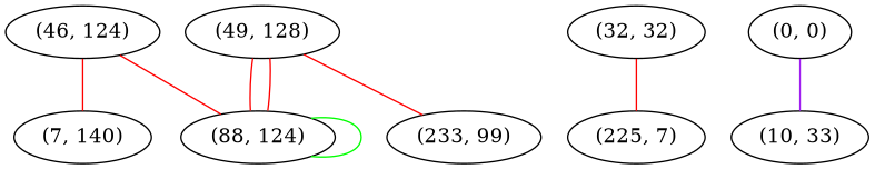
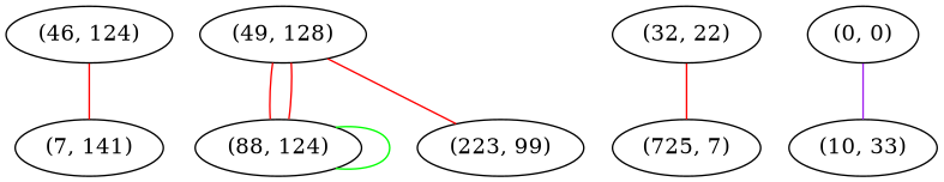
  graph {
    edge [color=red weight=1]
    "(46, 124)"
-   "(7, 141)" [label="(7, 140)"]
+   "(7, 141)"
    n3 [label="(88, 124)"]
-   "(32, 32)"
-   "(225, 7)"
+   "(32, 32)" [label="(32, 22)"]
+   "(225, 7)" [label="(725, 7)"]
    n6 [label="(49, 128)"]
-   "(223, 99)" [label="(233, 99)"]
+   "(223, 99)"
    "(0, 0)"
    "(10, 33)"
    "(46, 124)" -- "(7, 141)"
-   "(46, 124)" -- n3
    n3 -- n3 [color=green weight=2]
    "(32, 32)" -- "(225, 7)"
    n6 -- n3
    n6 -- n3
    n6 -- "(223, 99)"
    "(0, 0)" -- "(10, 33)" [color=purple weight=4]
  }
